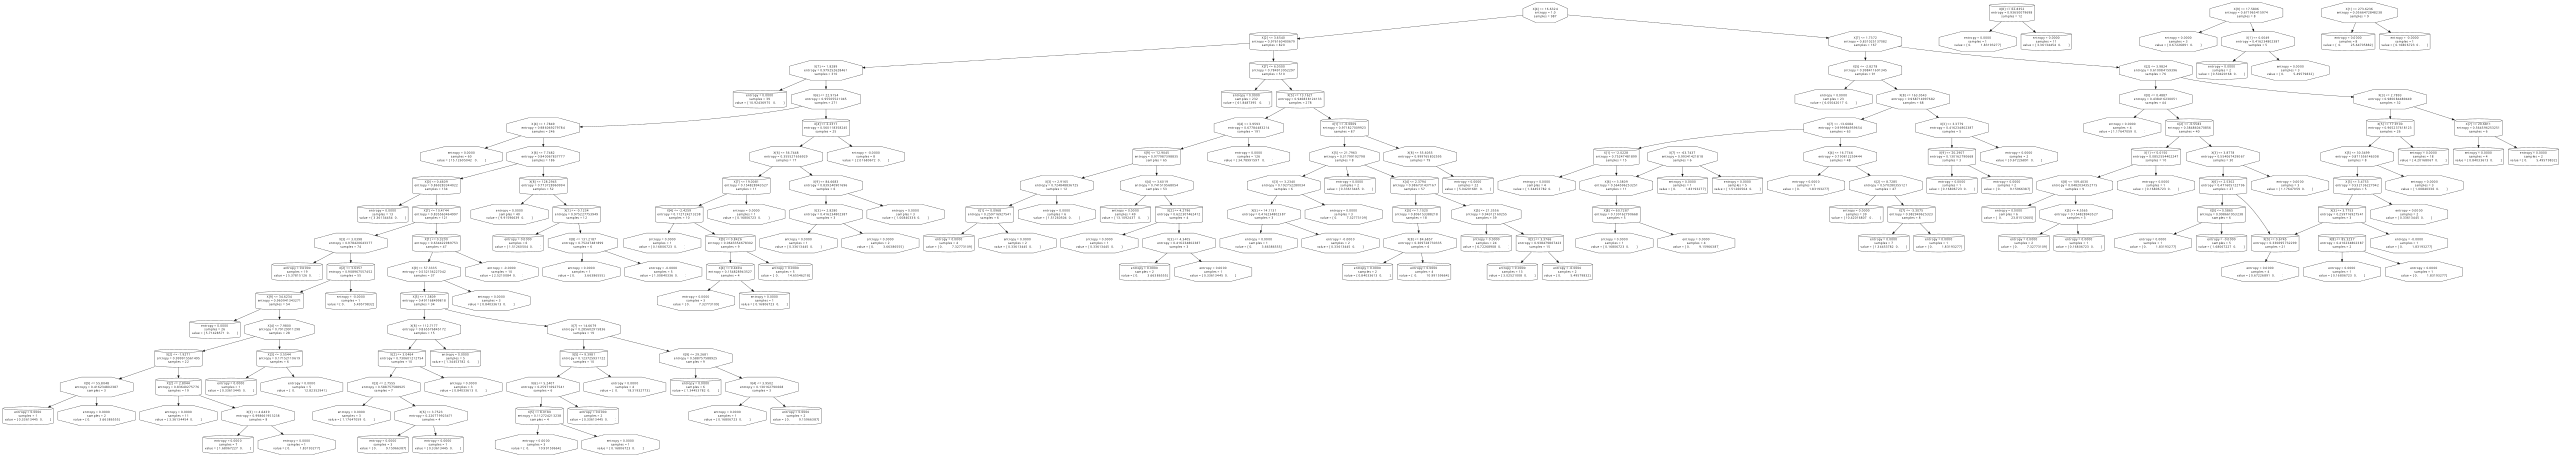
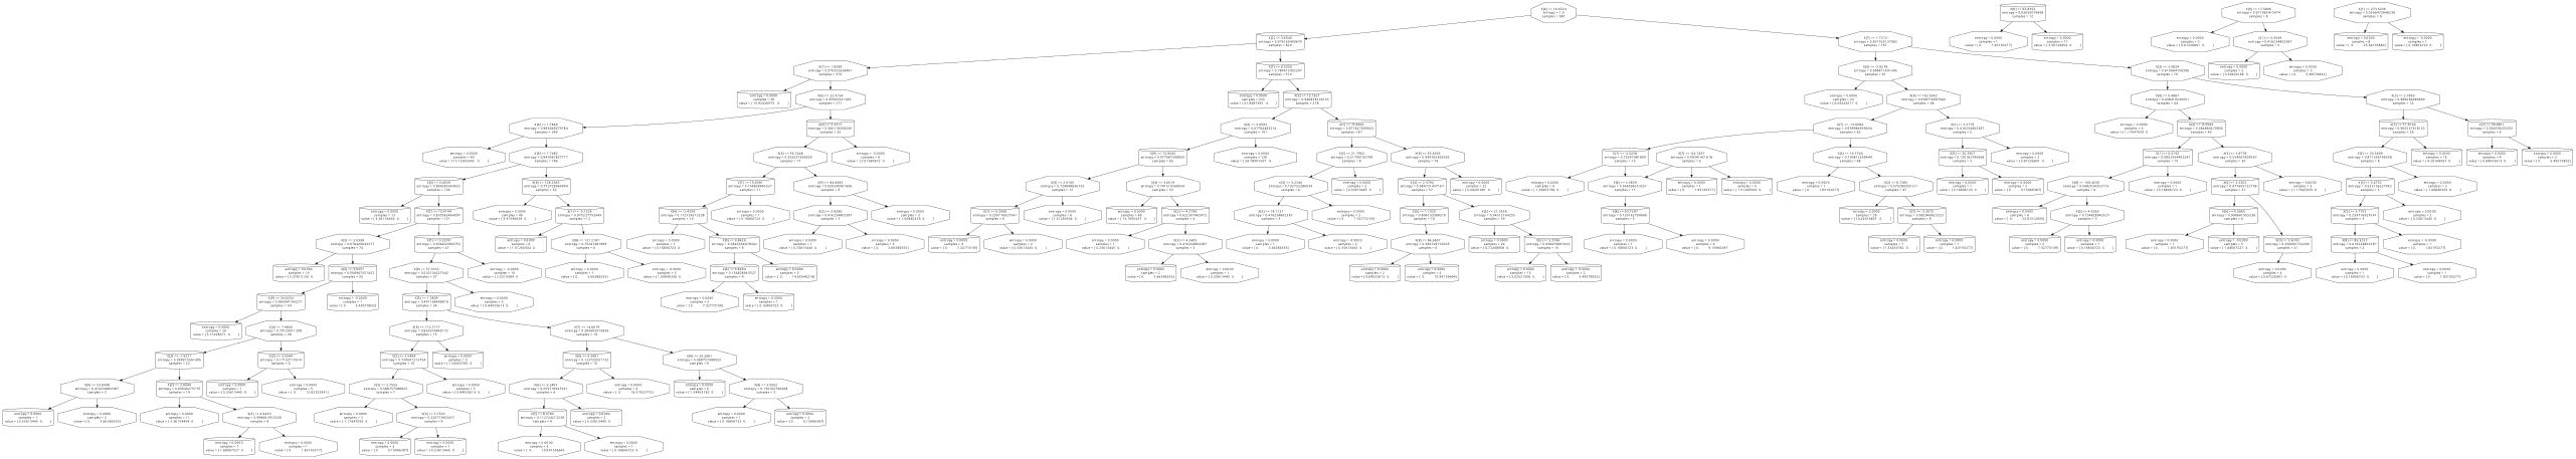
  digraph {
    fontname="Open Sans"
    node [fontname="Open Sans" shape=octagon]
    edge [fontname="Open Sans"]
    n1 [label="X[4] <= 16.6324\nentropy = 1.0\nsamples = 987"]
    n2 [label="X[2] <= 3.6540\nentropy = 0.976160400679\nsamples = 820" shape=cylinder]
    n3 [label="X[7] <= 1.7372\nentropy = 0.831025137082\nsamples = 167"]
    n4 [label="X[7] <= 1.8289\nentropy = 0.979252628461\nsamples = 310"]
    n5 [label="X[7] <= 6.0500\nentropy = 0.784913952297\nsamples = 510" shape=cylinder]
    n6 [label="X[5] <= -2.8278\nentropy = 0.998411691345\nsamples = 91"]
    n7 [label="X[2] <= 3.9824\nentropy = 0.610084159396\nsamples = 76"]
    n8 [label="entropy = 0.0000\nsamples = 39\nvalue = [ 10.92436975   0.        ]" shape=cylinder]
    n9 [label="X[6] <= 22.9154\nentropy = 0.95505521045\nsamples = 271"]
    n10 [label="entropy = 0.0000\nsamples = 232\nvalue = [ 61.8487395   0.       ]" shape=cylinder]
    n11 [label="X[5] <= 13.1621\nentropy = 0.946838124133\nsamples = 278" shape=cylinder]
    n12 [label="X[4] <= 1.7849\nentropy = 0.986069279784\nsamples = 246"]
    n13 [label="X[4] <= 2.2317\nentropy = 0.560118358245\nsamples = 25" shape=cylinder]
    n14 [label="entropy = 0.0000\nsamples = 60\nvalue = [ 15.12605042   0.        ]"]
    n15 [label="X[6] <= 7.7482\nentropy = 0.940067837777\nsamples = 186"]
    n16 [label="X[6] <= 56.7448\nentropy = 0.355527656929\nsamples = 17"]
    n17 [label="entropy = -0.0000\nsamples = 8\nvalue = [ 2.01680672  0.        ]"]
    n18 [label="X[0] <= 0.4609\nentropy = 0.869283344022\nsamples = 134" shape=cylinder]
    n19 [label="X[8] <= 128.2945\nentropy = 0.773728960994\nsamples = 52" shape=cylinder]
    n20 [label="entropy = 0.0000\nsamples = 13\nvalue = [ 3.36134454  0.        ]" shape=cylinder]
    n21 [label="X[7] <= 10.4744\nentropy = 0.835563464997\nsamples = 121" shape=cylinder]
    n22 [label="entropy = 0.0000\nsamples = 40\nvalue = [ 9.91596639  0.        ]"]
    n23 [label="X[1] <= -0.1234\nentropy = 0.975227753949\nsamples = 12" shape=cylinder]
    n24 [label="X[3] <= 3.0398\nentropy = 0.978420643377\nsamples = 74"]
    n25 [label="X[1] <= 0.3200\nentropy = 0.634422989753\nsamples = 47" shape=cylinder]
    n26 [label="entropy = 0.0000\nsamples = 19\nvalue = [ 5.37815126  0.        ]" shape=cylinder]
    n27 [label="X[2] <= 3.6357\nentropy = 0.908967557452\nsamples = 55" shape=cylinder]
    n28 [label="X[9] <= 57.3335\nentropy = 0.532136227042\nsamples = 37"]
    n29 [label="entropy = -0.0000\nsamples = 10\nvalue = [ 2.5210084  0.       ]"]
    n30 [label="X[9] <= 34.6234\nentropy = 0.960941343271\nsamples = 54" shape=cylinder]
    n31 [label="entropy = -0.0000\nsamples = 1\nvalue = [ 0.          5.49579832]" shape=cylinder]
    n32 [label="entropy = 0.0000\nsamples = 26\nvalue = [ 5.71428571  0.        ]" shape=cylinder]
    n33 [label="X[4] <= 7.9800\nentropy = 0.79129911298\nsamples = 28"]
    n34 [label="X[2] <= -1.9271\nentropy = 0.999915561495\nsamples = 22" shape=cylinder]
    n35 [label="X[3] <= 3.5544\nentropy = 0.17152110619\nsamples = 6" shape=cylinder]
    n36 [label="X[9] <= 55.8048\nentropy = 0.416234802387\nsamples = 3"]
    n37 [label="X[2] <= 2.8044\nentropy = 0.83640275776\nsamples = 19" shape=cylinder]
    n38 [label="entropy = 0.0000\nsamples = 1\nvalue = [ 0.33613445  0.        ]" shape=cylinder]
    n39 [label="entropy = 0.0000\nsamples = 5\nvalue = [  0.          12.82352941]"]
    n40 [label="entropy = 0.0000\nsamples = 1\nvalue = [ 0.33613445  0.        ]" shape=cylinder]
    n41 [label="entropy = 0.0000\nsamples = 2\nvalue = [ 0.          3.66386555]"]
    n42 [label="entropy = 0.0000\nsamples = 11\nvalue = [ 3.36134454  0.        ]"]
    n43 [label="X[3] <= 4.6439\nentropy = 0.998661953238\nsamples = 8"]
    n44 [label="entropy = 0.0000\nsamples = 7\nvalue = [ 1.68067227  0.        ]" shape=cylinder]
    n45 [label="entropy = 0.0000\nsamples = 1\nvalue = [ 0.          1.83193277]"]
    n46 [label="X[5] <= 1.3809\nentropy = 0.491168499818\nsamples = 34" shape=cylinder]
    n47 [label="entropy = 0.0000\nsamples = 3\nvalue = [ 0.84033613  0.        ]"]
    n48 [label="X[8] <= 112.7177\nentropy = 0.865576845172\nsamples = 15"]
    n49 [label="X[7] <= 14.6679\nentropy = 0.285602915836\nsamples = 19"]
    n50 [label="X[2] <= 3.0464\nentropy = 0.730601212754\nsamples = 10" shape=cylinder]
    n51 [label="entropy = 0.0000\nsamples = 5\nvalue = [ 1.34453782  0.        ]" shape=cylinder]
    n52 [label="X[5] <= 9.3981\nentropy = 0.123725931122\nsamples = 10" shape=cylinder]
    n53 [label="X[9] <= 29.2681\nentropy = 0.588757588925\nsamples = 9"]
    n54 [label="X[3] <= 2.7555\nentropy = 0.588757588925\nsamples = 7"]
    n55 [label="entropy = 0.0000\nsamples = 3\nvalue = [ 0.84033613  0.        ]"]
    n56 [label="entropy = 0.0000\nsamples = 3\nvalue = [ 1.17647059  0.        ]"]
    n57 [label="X[6] <= 3.7523\nentropy = 0.220779923471\nsamples = 4"]
    n58 [label="entropy = 0.0000\nsamples = 3\nvalue = [ 0.          9.15966387]" shape=cylinder]
    n59 [label="entropy = 0.0000\nsamples = 1\nvalue = [ 0.33613445  0.        ]" shape=cylinder]
    n60 [label="X[6] <= 5.2407\nentropy = 0.259716927541\nsamples = 6"]
    n61 [label="entropy = 0.0000\nsamples = 4\nvalue = [  0.          18.31932773]"]
    n62 [label="entropy = 0.0000\nsamples = 6\nvalue = [ 1.34453782  0.        ]" shape=cylinder]
    n63 [label="X[4] <= 3.9502\nentropy = 0.130162790668\nsamples = 3"]
    n64 [label="X[5] <= 8.0180\nentropy = 0.112724213238\nsamples = 4" shape=cylinder]
    n65 [label="entropy = 0.0000\nsamples = 2\nvalue = [ 0.33613445  0.        ]" shape=cylinder]
    n66 [label="entropy = 0.0000\nsamples = 3\nvalue = [  0.          10.99159664]"]
    n67 [label="entropy = 0.0000\nsamples = 1\nvalue = [ 0.16806723  0.        ]"]
    n68 [label="entropy = 0.0000\nsamples = 1\nvalue = [ 0.16806723  0.        ]"]
    n69 [label="entropy = 0.0000\nsamples = 2\nvalue = [ 0.          9.15966387]" shape=cylinder]
    n70 [label="entropy = 0.0000\nsamples = 6\nvalue = [ 1.51260504  0.        ]" shape=cylinder]
    n71 [label="X[8] <= 131.2187\nentropy = 0.75247481899\nsamples = 6"]
    n72 [label="entropy = 0.0000\nsamples = 1\nvalue = [ 0.          3.66386555]"]
    n73 [label="entropy = -0.0000\nsamples = 5\nvalue = [ 1.00840336  0.        ]"]
    n74 [label="X[7] <= 19.0081\nentropy = 0.154828943527\nsamples = 11" shape=cylinder]
    n75 [label="X[9] <= 84.6683\nentropy = 0.839240901696\nsamples = 6"]
    n76 [label="X[4] <= -2.4259\nentropy = 0.112724213238\nsamples = 10" shape=cylinder]
    n77 [label="entropy = 0.0000\nsamples = 1\nvalue = [ 0.16806723  0.        ]"]
    n78 [label="X[3] <= 2.8280\nentropy = 0.416234802387\nsamples = 3"]
    n79 [label="entropy = 0.0000\nsamples = 3\nvalue = [ 1.00840336  0.        ]"]
    n80 [label="entropy = 0.0000\nsamples = 1\nvalue = [ 0.16806723  0.        ]"]
    n81 [label="X[0] <= 0.8426\nentropy = 0.0643354678302\nsamples = 9" shape=cylinder]
    n82 [label="X[4] <= 0.4494\nentropy = 0.154828943527\nsamples = 4" shape=cylinder]
    n83 [label="entropy = 0.0000\nsamples = 5\nvalue = [  0.          14.65546218]" shape=cylinder]
    n84 [label="entropy = 0.0000\nsamples = 3\nvalue = [ 0.          7.32773109]"]
    n85 [label="entropy = 0.0000\nsamples = 1\nvalue = [ 0.16806723  0.        ]" shape=cylinder]
    n86 [label="entropy = 0.0000\nsamples = 1\nvalue = [ 0.33613445  0.        ]"]
    n87 [label="entropy = 0.0000\nsamples = 2\nvalue = [ 0.          3.66386555]"]
    n88 [label="X[4] <= 3.9593\nentropy = 0.67784483214\nsamples = 191"]
    n89 [label="X[1] <= -0.0609\nentropy = 0.971827009923\nsamples = 87" shape=cylinder]
    n90 [label="X[9] <= 12.9045\nentropy = 0.977987398835\nsamples = 65" shape=cylinder]
    n91 [label="entropy = 0.0000\nsamples = 126\nvalue = [ 34.78991597   0.        ]"]
    n92 [label="X[5] <= 21.7963\nentropy = 0.31799192798\nsamples = 8"]
    n93 [label="X[8] <= 55.6055\nentropy = 0.999765802595\nsamples = 79"]
    n94 [label="X[3] <= 2.9165\nentropy = 0.724848836725\nsamples = 12"]
    n95 [label="X[4] <= 3.6019\nentropy = 0.741519568054\nsamples = 53"]
    n96 [label="X[1] <= 0.0968\nentropy = 0.259716927541\nsamples = 6" shape=cylinder]
    n97 [label="entropy = 0.0000\nsamples = 6\nvalue = [ 1.51260504  0.        ]"]
    n98 [label="entropy = 0.0000\nsamples = 49\nvalue = [ 13.1092437   0.       ]" shape=cylinder]
    n99 [label="X[2] <= 4.2796\nentropy = 0.622307462412\nsamples = 4" shape=cylinder]
    n100 [label="entropy = 0.0000\nsamples = 4\nvalue = [ 0.          7.32773109]" shape=cylinder]
    n101 [label="entropy = 0.0000\nsamples = 2\nvalue = [ 0.33613445  0.        ]"]
    n102 [label="entropy = 0.0000\nsamples = 1\nvalue = [ 0.33613445  0.        ]"]
    n103 [label="X[3] <= 4.3405\nentropy = 0.416234802387\nsamples = 3"]
    n104 [label="entropy = 0.0000\nsamples = 2\nvalue = [ 0.          3.66386555]" shape=cylinder]
    n105 [label="entropy = 0.0000\nsamples = 1\nvalue = [ 0.33613445  0.        ]"]
    n106 [label="X[3] <= 3.2340\nentropy = 0.192752280034\nsamples = 6"]
    n107 [label="entropy = 0.0000\nsamples = 2\nvalue = [ 0.33613445  0.        ]" shape=cylinder]
    n108 [label="entropy = 0.0000\nsamples = 22\nvalue = [ 5.04201681  0.        ]" shape=cylinder]
    n109 [label="X[4] <= 2.3794\nentropy = 0.986731437167\nsamples = 57" shape=cylinder]
    n110 [label="X[5] <= 14.1131\nentropy = 0.416234802387\nsamples = 3"]
    n111 [label="entropy = 0.0000\nsamples = 3\nvalue = [ 0.          7.32773109]"]
    n112 [label="entropy = 0.0000\nsamples = 1\nvalue = [ 0.          3.66386555]"]
    n113 [label="entropy = -0.0000\nsamples = 2\nvalue = [ 0.33613445  0.        ]"]
    n114 [label="X[0] <= 1.1020\nentropy = 0.806153388218\nsamples = 18" shape=cylinder]
    n115 [label="X[5] <= 21.3556\nentropy = 0.94312160255\nsamples = 39"]
    n116 [label="X[8] <= 84.6857\nentropy = 0.369728730335\nsamples = 6"]
    n117 [label="entropy = 0.0000\nsamples = 24\nvalue = [ 6.72268908  0.        ]" shape=cylinder]
    n118 [label="X[3] <= 3.3766\nentropy = 0.938479867423\nsamples = 15" shape=cylinder]
    n119 [label="X[8] <= 62.8352\nentropy = 0.93650079698\nsamples = 12" shape=cylinder]
    n120 [label="entropy = 0.0000\nsamples = 1\nvalue = [ 0.          1.83193277]"]
    n121 [label="entropy = 0.0000\nsamples = 11\nvalue = [ 3.36134454  0.        ]" shape=cylinder]
    n122 [label="entropy = 0.0000\nsamples = 2\nvalue = [ 0.84033613  0.        ]" shape=cylinder]
    n123 [label="entropy = 0.0000\nsamples = 4\nvalue = [  0.          10.99159664]" shape=cylinder]
    n124 [label="entropy = 0.0000\nsamples = 13\nvalue = [ 3.02521008  0.        ]" shape=cylinder]
    n125 [label="entropy = -0.0000\nsamples = 2\nvalue = [ 0.          5.49579832]" shape=cylinder]
    n126 [label="entropy = 0.0000\nsamples = 23\nvalue = [ 6.05042017  0.        ]"]
    n127 [label="X[8] <= 163.0543\nentropy = 0.968714997682\nsamples = 68"]
    n128 [label="X[0] <= 0.4887\nentropy = 0.438416230051\nsamples = 44"]
    n129 [label="X[3] <= 2.7893\nentropy = 0.980084489449\nsamples = 32"]
    n130 [label="X[7] <= -13.6084\nentropy = 0.999984959654\nsamples = 63"]
    n131 [label="X[3] <= 3.3779\nentropy = 0.416234802387\nsamples = 5"]
    n132 [label="X[1] <= -2.0228\nentropy = 0.75247481899\nsamples = 15" shape=cylinder]
    n133 [label="X[4] <= 16.7746\nentropy = 0.790812259444\nsamples = 48"]
    n134 [label="X[9] <= 20.2907\nentropy = 0.130162790668\nsamples = 3" shape=cylinder]
    n135 [label="entropy = 0.0000\nsamples = 2\nvalue = [ 0.67226891  0.        ]"]
    n136 [label="entropy = 0.0000\nsamples = 4\nvalue = [ 1.34453782  0.        ]"]
    n137 [label="X[6] <= 3.3809\nentropy = 0.564596253251\nsamples = 11"]
    n138 [label="entropy = 0.0000\nsamples = 1\nvalue = [ 0.          1.83193277]"]
    n139 [label="X[2] <= 8.7285\nentropy = 0.570280355121\nsamples = 47"]
    n140 [label="X[8] <= 60.7287\nentropy = 0.130162790668\nsamples = 5" shape=cylinder]
    n141 [label="X[7] <= -63.7437\nentropy = 0.99341421818\nsamples = 6"]
    n142 [label="entropy = 0.0000\nsamples = 1\nvalue = [ 0.          1.83193277]" shape=cylinder]
    n143 [label="entropy = 0.0000\nsamples = 5\nvalue = [ 1.51260504  0.        ]" shape=cylinder]
    n144 [label="entropy = 0.0000\nsamples = 1\nvalue = [ 0.16806723  0.        ]"]
    n145 [label="entropy = 0.0000\nsamples = 4\nvalue = [ 0.          9.15966387]"]
    n146 [label="entropy = 0.0000\nsamples = 39\nvalue = [ 10.42016807   0.        ]" shape=cylinder]
    n147 [label="X[7] <= -3.3075\nentropy = 0.982949625323\nsamples = 8" shape=cylinder]
    n148 [label="entropy = 0.0000\nsamples = 7\nvalue = [ 1.34453782  0.        ]" shape=cylinder]
    n149 [label="entropy = 0.0000\nsamples = 1\nvalue = [ 0.          1.83193277]" shape=cylinder]
    n150 [label="entropy = 0.0000\nsamples = 1\nvalue = [ 0.16806723  0.        ]" shape=cylinder]
    n151 [label="entropy = 0.0000\nsamples = 2\nvalue = [ 0.          9.15966387]" shape=cylinder]
    n152 [label="entropy = 0.0000\nsamples = 4\nvalue = [ 1.17647059  0.        ]"]
    n153 [label="X[2] <= -0.5583\nentropy = 0.384860470856\nsamples = 40" shape=cylinder]
    n154 [label="X[7] <= 20.6811\nentropy = 0.564596253251\nsamples = 6" shape=cylinder]
    n155 [label="X[5] <= 17.9100\nentropy = 0.965237618123\nsamples = 26" shape=cylinder]
    n156 [label="X[1] <= 0.0150\nentropy = 0.0852554402247\nsamples = 10" shape=cylinder]
    n157 [label="X[3] <= 3.8778\nentropy = 0.554067429067\nsamples = 30"]
    n158 [label="X[8] <= 109.4030\nentropy = 0.0482034352715\nsamples = 9"]
    n159 [label="entropy = 0.0000\nsamples = 1\nvalue = [ 0.16806723  0.        ]"]
    n160 [label="X[6] <= 2.5302\nentropy = 0.471605122796\nsamples = 27" shape=cylinder]
    n161 [label="entropy = 0.0000\nsamples = 3\nvalue = [ 1.17647059  0.        ]"]
    n162 [label="entropy = 0.0000\nsamples = 6\nvalue = [  0.          23.81512605]" shape=cylinder]
    n163 [label="X[5] <= 4.5565\nentropy = 0.154828943527\nsamples = 3"]
    n164 [label="entropy = 0.0000\nsamples = 2\nvalue = [ 0.          7.32773109]" shape=cylinder]
    n165 [label="entropy = 0.0000\nsamples = 1\nvalue = [ 0.16806723  0.        ]" shape=cylinder]
    n166 [label="X[0] <= 0.5865\nentropy = 0.998661953238\nsamples = 6" shape=cylinder]
    n167 [label="X[0] <= 0.6745\nentropy = 0.330695732299\nsamples = 21" shape=cylinder]
    n168 [label="entropy = 0.0000\nsamples = 1\nvalue = [ 0.          1.83193277]"]
    n169 [label="entropy = -0.0000\nsamples = 5\nvalue = [ 1.68067227  0.        ]" shape=cylinder]
    n170 [label="entropy = 0.0000\nsamples = 4\nvalue = [ 0.67226891  0.        ]"]
    n171 [label="X[9] <= 17.5806\nentropy = 0.671965415974\nsamples = 8"]
    n172 [label="entropy = 0.0000\nsamples = 3\nvalue = [ 0.67226891  0.        ]"]
    n173 [label="X[1] <= 0.0049\nentropy = 0.416234802387\nsamples = 5"]
    n174 [label="X[1] <= 273.6236\nentropy = 0.0566472848238\nsamples = 9"]
    n175 [label="entropy = 0.0000\nsamples = 8\nvalue = [  0.          25.64705882]" shape=cylinder]
    n176 [label="entropy = -0.0000\nsamples = 1\nvalue = [ 0.16806723  0.        ]" shape=cylinder]
    n177 [label="entropy = 0.0000\nsamples = 2\nvalue = [ 0.50420168  0.        ]" shape=cylinder]
    n178 [label="entropy = 0.0000\nsamples = 3\nvalue = [ 0.          5.49579832]"]
    n179 [label="entropy = 0.0000\nsamples = 4\nvalue = [ 0.84033613  0.        ]" shape=cylinder]
    n180 [label="entropy = 0.0000\nsamples = 2\nvalue = [ 0.          5.49579832]" shape=cylinder]
    n181 [label="entropy = 0.0000\nsamples = 18\nvalue = [ 4.20168067  0.        ]" shape=cylinder]
    n182 [label="X[5] <= 30.3499\nentropy = 0.871556146308\nsamples = 8"]
    n183 [label="X[3] <= 3.4753\nentropy = 0.532136227042\nsamples = 5" shape=cylinder]
    n184 [label="entropy = 0.0000\nsamples = 3\nvalue = [ 1.00840336  0.        ]"]
    n185 [label="entropy = 0.0000\nsamples = 2\nvalue = [ 0.33613445  0.        ]"]
    n186 [label="X[3] <= 3.7753\nentropy = 0.259716927541\nsamples = 3" shape=cylinder]
    n187 [label="X[8] <= 85.3237\nentropy = 0.416234802387\nsamples = 2" shape=cylinder]
    n188 [label="entropy = -0.0000\nsamples = 1\nvalue = [ 0.          1.83193277]"]
    n189 [label="entropy = 0.0000\nsamples = 1\nvalue = [ 0.16806723  0.        ]"]
    n190 [label="entropy = 0.0000\nsamples = 1\nvalue = [ 0.          1.83193277]"]
    n1 -> n2
    n1 -> n3
    n2 -> n4
    n2 -> n5
    n3 -> n6
    n3 -> n7
    n4 -> n8
    n4 -> n9
    n5 -> n10
    n5 -> n11
    n6 -> n126
    n6 -> n127
    n7 -> n128
    n7 -> n129
    n9 -> n12
    n9 -> n13
    n11 -> n88
    n11 -> n89
    n12 -> n14
    n12 -> n15
    n13 -> n16
    n13 -> n17
    n15 -> n18
    n15 -> n19
    n16 -> n74
    n16 -> n75
    n18 -> n20
    n18 -> n21
    n19 -> n22
    n19 -> n23
    n21 -> n24
    n21 -> n25
    n23 -> n70
    n23 -> n71
    n24 -> n26
    n24 -> n27
    n25 -> n28
    n25 -> n29
    n27 -> n30
    n27 -> n31
    n28 -> n46
    n28 -> n47
    n30 -> n32
    n30 -> n33
    n33 -> n34
    n33 -> n35
    n34 -> n36
    n34 -> n37
    n35 -> n38
    n35 -> n39
    n36 -> n40
    n36 -> n41
    n37 -> n42
    n37 -> n43
    n43 -> n44
    n43 -> n45
    n46 -> n48
    n46 -> n49
    n48 -> n50
    n48 -> n51
    n49 -> n52
    n49 -> n53
    n50 -> n54
    n50 -> n55
    n52 -> n60
    n52 -> n61
    n53 -> n62
    n53 -> n63
    n54 -> n56
    n54 -> n57
    n57 -> n58
    n57 -> n59
    n60 -> n64
    n60 -> n65
    n63 -> n68
    n63 -> n69
    n64 -> n66
    n64 -> n67
    n71 -> n72
    n71 -> n73
    n74 -> n76
    n74 -> n77
    n75 -> n78
    n75 -> n79
    n76 -> n80
    n76 -> n81
    n78 -> n86
    n78 -> n87
    n81 -> n82
    n81 -> n83
    n82 -> n84
    n82 -> n85
    n88 -> n90
    n88 -> n91
    n89 -> n92
    n89 -> n93
    n90 -> n94
    n90 -> n95
    n92 -> n106
    n92 -> n107
    n93 -> n108
-   n92 -> n109
+   n93 -> n109
    n94 -> n96
    n94 -> n97
    n95 -> n98
    n95 -> n99
    n96 -> n100
    n96 -> n101
    n99 -> n102
    n99 -> n103
    n103 -> n104
    n103 -> n105
    n106 -> n110
    n106 -> n111
    n109 -> n114
    n109 -> n115
    n110 -> n112
    n110 -> n113
    n114 -> n116
    n115 -> n117
    n115 -> n118
    n116 -> n122
    n116 -> n123
    n118 -> n124
    n118 -> n125
    n119 -> n120
    n119 -> n121
    n127 -> n130
    n127 -> n131
    n128 -> n152
    n128 -> n153
    n129 -> n154
    n129 -> n155
    n130 -> n132
    n130 -> n133
    n131 -> n134
    n131 -> n135
    n132 -> n136
    n132 -> n137
    n133 -> n138
    n133 -> n139
    n134 -> n150
    n134 -> n151
    n137 -> n140
    n139 -> n146
    n139 -> n147
    n140 -> n144
    n140 -> n145
    n141 -> n137
    n141 -> n142
    n141 -> n143
    n147 -> n148
    n147 -> n149
    n153 -> n156
    n153 -> n157
    n154 -> n179
    n154 -> n180
    n155 -> n181
    n155 -> n182
    n156 -> n158
    n156 -> n159
    n157 -> n160
    n157 -> n161
    n158 -> n162
    n158 -> n163
    n160 -> n166
    n160 -> n167
    n163 -> n164
    n163 -> n165
    n166 -> n168
    n166 -> n169
    n167 -> n170
    n171 -> n172
    n171 -> n173
    n173 -> n177
    n173 -> n178
    n174 -> n175
    n174 -> n176
    n182 -> n183
    n182 -> n184
    n183 -> n185
    n183 -> n186
-   n186 -> n167
+   n186 -> n187
    n186 -> n188
    n187 -> n189
    n187 -> n190
  }
